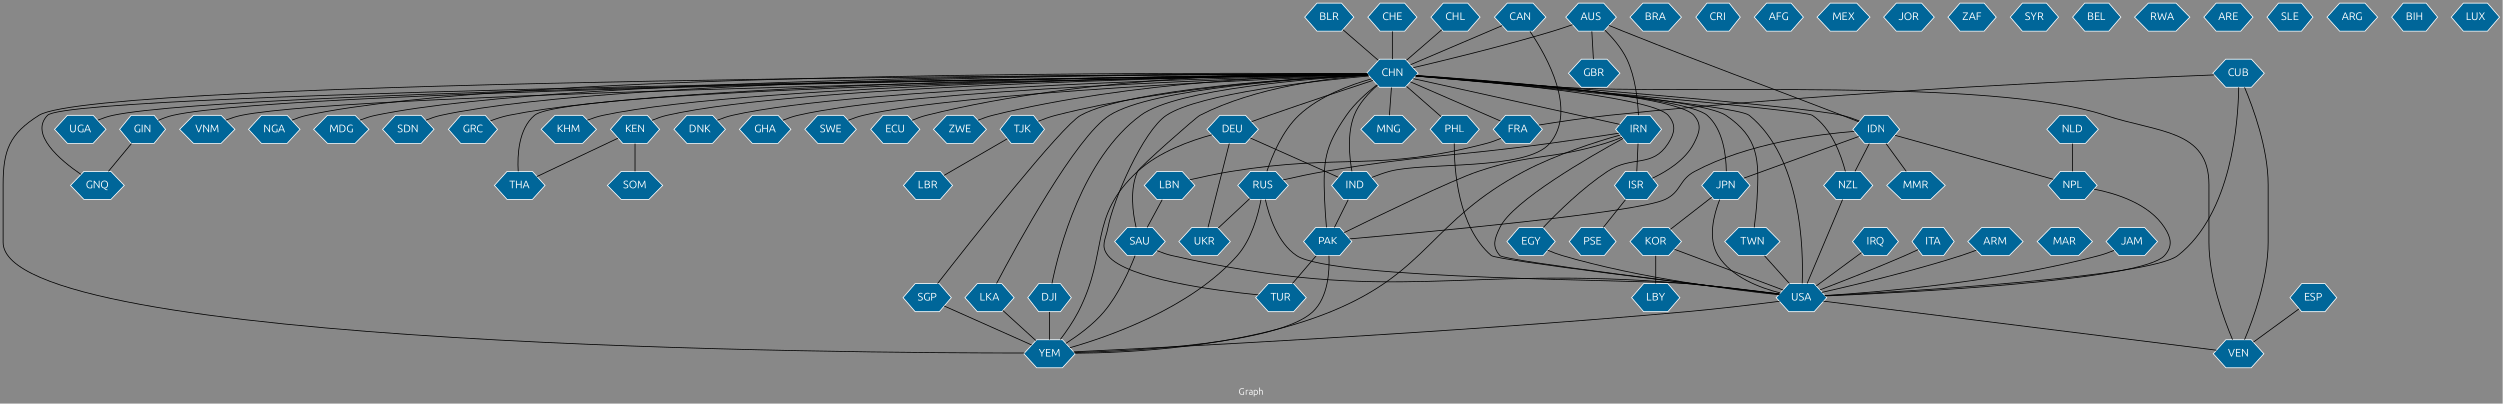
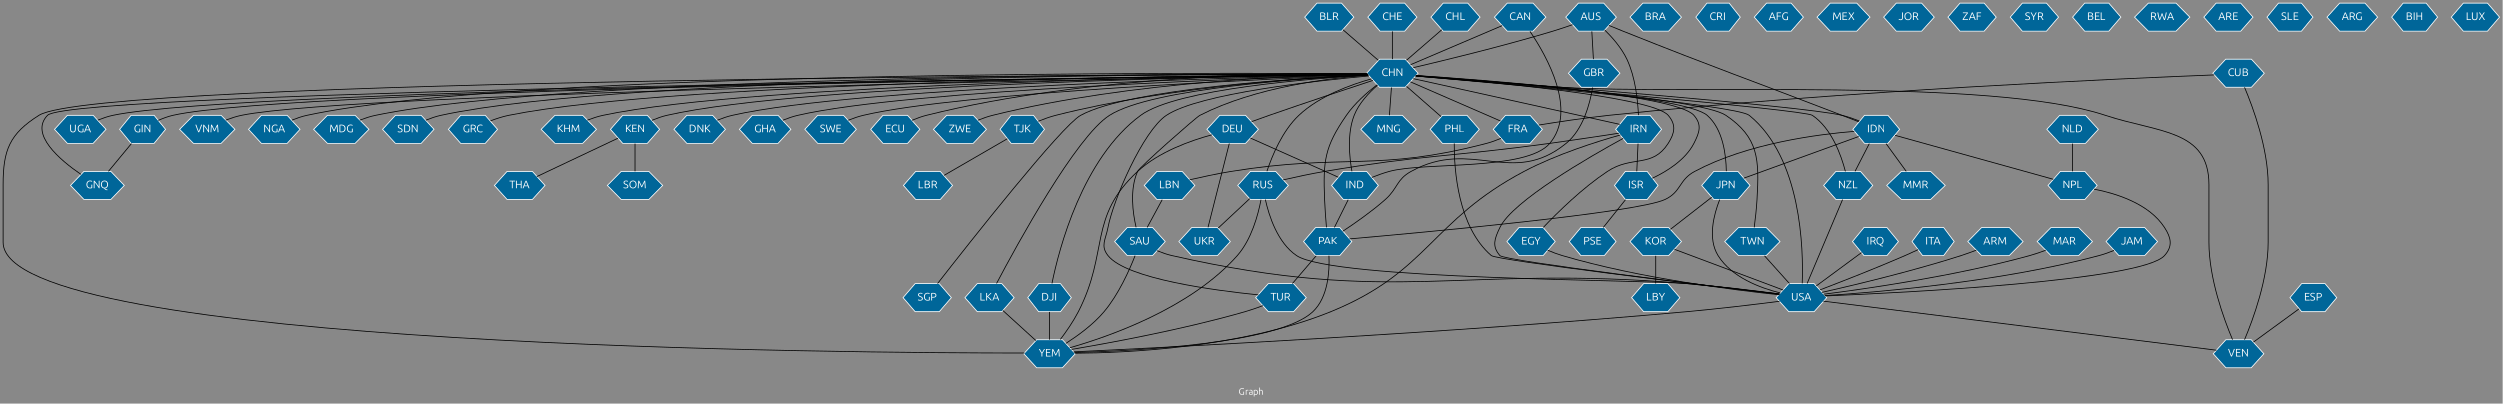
  graph {
    bgcolor="#888888"
    fontcolor=white
    fontname=Ubuntu
    fontsize=12
    label="Graph"
    node [color=white fillcolor="#006699" fontcolor=white fontname=Ubuntu shape=hexagon style=filled]
    edge [arrowhead=open color=black fontcolor=white fontname=Ubuntu fontsize=12 weight=1]
    n1 [label=PAK]
    n2 [label=TUR]
    n3 [label=YEM]
    n4 [label=CHN]
    n5 [label=MNG]
    n6 [label=IDN]
    n7 [label=GIN]
    n8 [label=GNQ]
    n9 [label=USA]
    n10 [label=IRN]
    n11 [label=JPN]
    n12 [label=FRA]
    n13 [label=RUS]
    n14 [label=UGA]
    n15 [label=PHL]
    n16 [label=IND]
    n17 [label=SAU]
    n18 [label=KEN]
    n19 [label=THA]
    n20 [label=VNM]
    n21 [label=NZL]
    n22 [label=NGA]
    n23 [label=MDG]
    n24 [label=SDN]
    n25 [label=GRC]
    n26 [label=DEU]
    n27 [label=SGP]
    n28 [label=TJK]
    n29 [label=EGY]
    n30 [label=KHM]
    n31 [label=DNK]
    n32 [label=VEN]
    n33 [label=LKA]
    n34 [label=TWN]
    n35 [label=ISR]
    n36 [label=GHA]
    n37 [label=SWE]
    n38 [label=ECU]
    n39 [label=ZWE]
    n40 [label=DJI]
    n41 [label=NPL]
    n42 [label=MMR]
    n43 [label=KOR]
    n44 [label=GBR]
    n45 [label=LBN]
    n46 [label=UKR]
    n47 [label=SOM]
    n48 [label=LBR]
    n49 [label=PSE]
    n50 [label=IRQ]
    n51 [label=LBY]
    n52 [label=ITA]
    n53 [label=CUB]
    n54 [label=BRA]
    n55 [label=CRI]
    n56 [label=AFG]
    n57 [label=CHL]
    n58 [label=AUS]
    n59 [label=CAN]
    n60 [label=NLD]
    n61 [label=ARM]
    n62 [label=MEX]
    n63 [label=JOR]
    n64 [label=ZAF]
    n65 [label=SYR]
    n66 [label=BLR]
    n67 [label=CHE]
    n68 [label=BEL]
    n69 [label=RWA]
    n70 [label=ARE]
    n71 [label=MAR]
    n72 [label=SLE]
    n73 [label=ARG]
    n74 [label=ESP]
    n75 [label=BIH]
    n76 [label=JAM]
    n77 [label=LUX]
    n1 -- n2
    n1 -- n3
    n4 -- n1 [weight=32]
    n4 -- n2 [weight=2]
    n4 -- n3 [weight=11]
    n4 -- n5 [weight=2]
    n4 -- n6 [weight=21]
    n4 -- n7
    n4 -- n8
    n4 -- n9 [weight=33]
    n4 -- n10 [weight=2]
    n4 -- n11 [weight=15]
    n4 -- n12 [weight=3]
    n4 -- n13 [weight=9]
    n4 -- n14
    n4 -- n15 [weight=3]
    n4 -- n16
    n4 -- n17
    n4 -- n18 [weight=3]
-   n4 -- n19 [weight=4]
    n4 -- n20 [weight=2]
    n4 -- n21 [weight=2]
    n4 -- n22
    n4 -- n23
    n4 -- n24
    n4 -- n25
    n4 -- n26
    n4 -- n27
    n4 -- n28
    n4 -- n29 [weight=2]
    n4 -- n30
    n4 -- n31
    n4 -- n32
    n4 -- n33 [weight=2]
    n4 -- n34
    n4 -- n35
    n4 -- n36 [weight=2]
    n4 -- n37
    n4 -- n38
    n4 -- n39
    n4 -- n40 [weight=2]
    n6 -- n1 [weight=7]
    n6 -- n11 [weight=2]
    n6 -- n21
    n6 -- n41 [weight=2]
    n6 -- n42
    n7 -- n8
    n9 -- n3
    n9 -- n32
-   n10 -- n1
+   n44 -- n1
    n10 -- n3
    n10 -- n9 [weight=5]
    n10 -- n13
    n10 -- n35 [weight=2]
    n11 -- n9 [weight=20]
    n11 -- n43
    n12 -- n45
    n13 -- n3
    n13 -- n9
    n13 -- n46 [weight=2]
    n15 -- n9
    n16 -- n1 [weight=2]
    n17 -- n3 [weight=5]
    n17 -- n9
    n18 -- n19
    n18 -- n47
    n21 -- n9 [weight=2]
    n26 -- n3 [weight=2]
    n26 -- n16
    n26 -- n46
-   n27 -- n3
+   n2 -- n3
    n28 -- n48
    n29 -- n9 [weight=3]
    n33 -- n3 [weight=2]
    n34 -- n9 [weight=3]
    n35 -- n49
    n40 -- n3 [weight=3]
    n41 -- n9 [weight=2]
    n43 -- n9
    n43 -- n51
    n45 -- n17
    n50 -- n9
    n52 -- n9
-   n53 -- n9 [weight=8]
+   n71 -- n9 [weight=8]
    n53 -- n12
    n53 -- n32
    n57 -- n4
    n58 -- n4 [weight=3]
    n58 -- n6
    n58 -- n10
    n58 -- n44
    n59 -- n4 [weight=2]
    n59 -- n16
    n60 -- n41
    n61 -- n9
    n66 -- n4 [weight=2]
    n67 -- n4
    n74 -- n32
    n76 -- n9
  }
